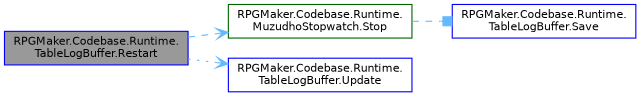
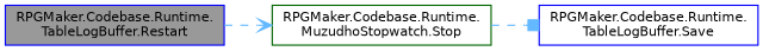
  digraph {
    rankdir=LR
    node [color=blue fillcolor=white fontname=Helvetica fontsize=10 shape=box style=filled]
    edge [arrowhead=vee color=steelblue1 fontname=Helvetica fontsize=10 labelfontname=Helvetica labelfontsize=10 style=dashed]
    n1 [fillcolor=grey60 fontcolor=black height=0.2 label="RPGMaker.Codebase.Runtime.\lTableLogBuffer.Restart" width=0.4]
    n2 [color=darkgreen height=0.2 label="RPGMaker.Codebase.Runtime.\lMuzudhoStopwatch.Stop" width=0.4]
-   n3 [height=0.2 label="RPGMaker.Codebase.Runtime.\lTableLogBuffer.Update" width=0.4]
    n4 [height=0.2 label="RPGMaker.Codebase.Runtime.\lTableLogBuffer.Save" width=0.4]
    n1 -> n2
-   n1 -> n3 [style=dotted]
    n2 -> n4 [arrowhead=box]
  }
